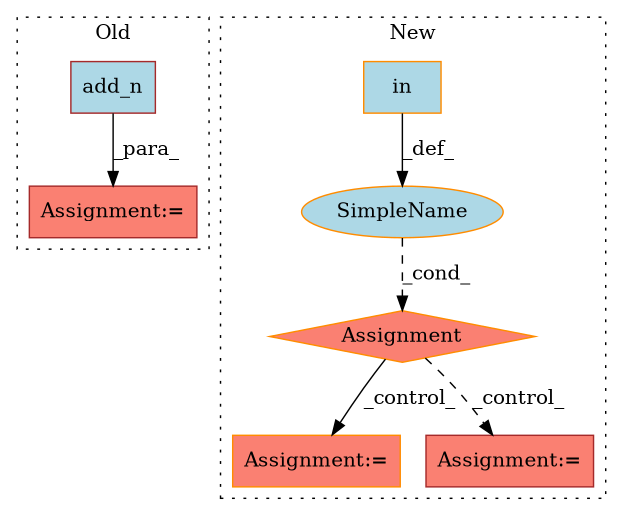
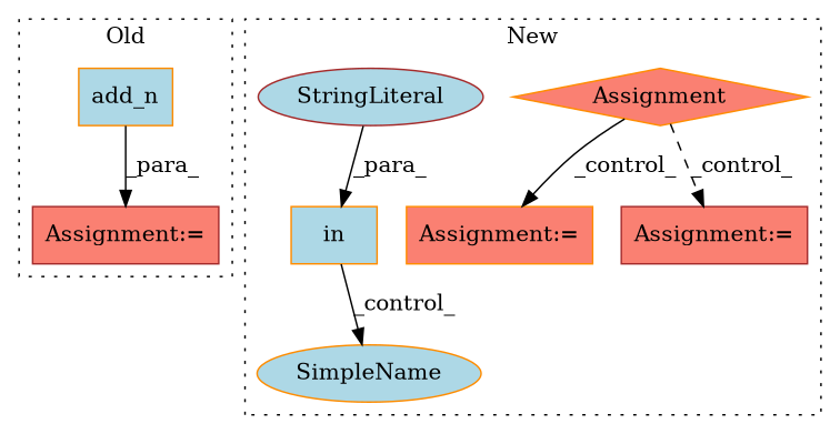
  digraph {
    fontname="DejaVu Serif"
    node [a=7 color=darkorange fillcolor=lightblue fontname="DejaVu Serif" l=1 s=3897 shape=box style=filled]
    edge [fontname="DejaVu Serif" style=solid]
-   n1 [a=32 color=brown l="19,-5" label=add_n s="3862,4111"]
+   n1 [a=32 l="19,-5" label=add_n s="3862,4111"]
    n2 [color=brown fillcolor=salmon label="Assignment:=" s=3850]
    n3 [a=105 l=24 label=in]
    n4 [a=25 fillcolor=salmon l="12,2" label=Assignment s="3885,3921" shape=diamond]
    n5 [a=42 label=SimpleName shape=ellipse l="" s=""]
    n6 [fillcolor=salmon l=2 label="Assignment:=" s=3957]
+   n7 [a=45 color=brown l=14 label=StringLiteral shape=ellipse]
    n8 [color=brown fillcolor=salmon label="Assignment:=" s=4030]
    subgraph cluster_1 {
      label=Old
      style=dotted
      n1
      n2
    }
    subgraph cluster_2 {
      label=New
      style=dotted
      n3
      n4
      n5
      n6
+     n7
      n8
    }
    n1 -> n2 [label=_para_]
-   n3 -> n5 [label=_def_]
+   n3 -> n5 [label=_control_]
    n4 -> n6 [label=_control_]
    n4 -> n8 [label=_control_ style=dashed]
-   n5 -> n4 [label=_cond_ style=dashed]
+   n7 -> n3 [label=_para_]
  }
